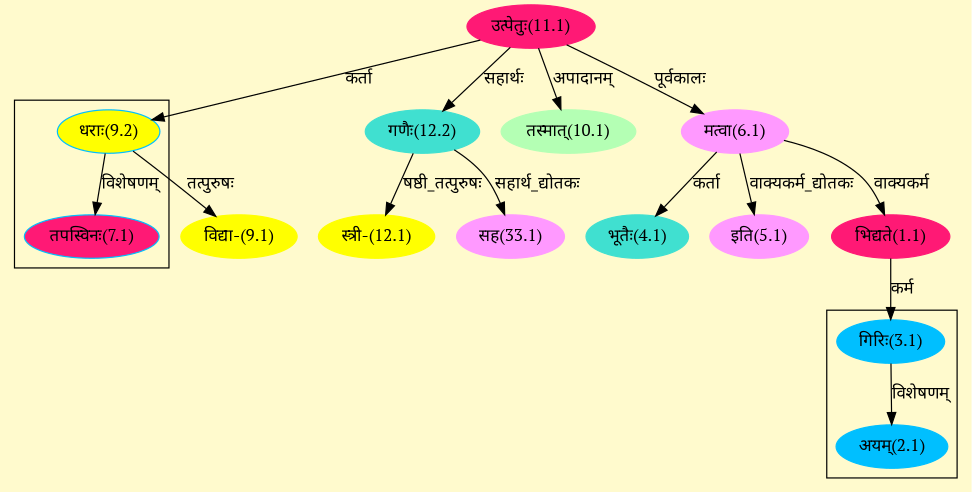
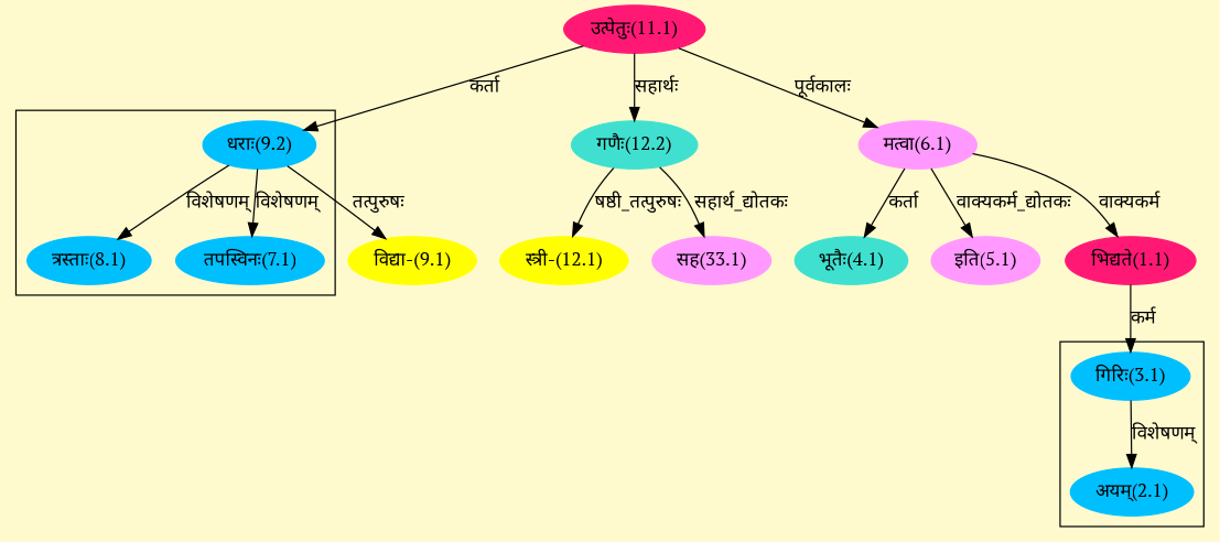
  digraph {
    bgcolor=lemonchiffon1
    compound=true
    fontname="PT Serif"
    rankdir=BT
    node [color="#00BFFF" fontname="PT Serif" style=filled]
    edge [dir=back fontname="PT Serif"]
    n1 [label="अयम्(2.1)"]
    n2 [label="गिरिः(3.1)"]
-   n3 [label="तपस्विनः(7.1)" fillcolor="#FF1975"]
-   n4 [label="धराः(9.2)" fillcolor="#FFFF00"]
+   n3 [label="तपस्विनः(7.1)"]
+   n4 [label="धराः(9.2)"]
+   n5 [label="त्रस्ताः(8.1)"]
    n6 [color="#FF1975" label="भिद्यते(1.1)"]
    n7 [color="#FF1975" label="उत्पेतुः(11.1)"]
    n8 [color="#FF99FF" label="मत्वा(6.1)"]
    n9 [color="#40E0D0" label="भूतैः(4.1)"]
    n10 [color="#FF99FF" label="इति(5.1)"]
    n11 [color="#FFFF00" label="विद्या-(9.1)"]
-   n12 [color="#B4FFB4" label="तस्मात्(10.1)"]
    n13 [color="#FFFF00" label="स्त्री-(12.1)"]
    n14 [color="#40E0D0" label="गणैः(12.2)"]
    n15 [color="#FF99FF" label="सह(33.1)"]
    subgraph cluster_1 {
      n1
      n2
    }
    subgraph cluster_2 {
      n3
      n4
+     n5
    }
    n1 -> n2 [label="विशेषणम्"]
    n2 -> n6 [label="कर्म"]
    n3 -> n4 [label="विशेषणम्"]
    n4 -> n7 [label="कर्ता"]
+   n5 -> n4 [label="विशेषणम्"]
    n6 -> n8 [label="वाक्यकर्म"]
    n8 -> n7 [label="पूर्वकालः"]
    n9 -> n8 [label="कर्ता"]
    n10 -> n8 [label="वाक्यकर्म_द्योतकः"]
    n11 -> n4 [label="तत्पुरुषः"]
-   n12 -> n7 [label="अपादानम्"]
    n13 -> n14 [label="षष्ठी_तत्पुरुषः"]
    n14 -> n7 [label="सहार्थः"]
    n15 -> n14 [label="सहार्थ_द्योतकः"]
  }
